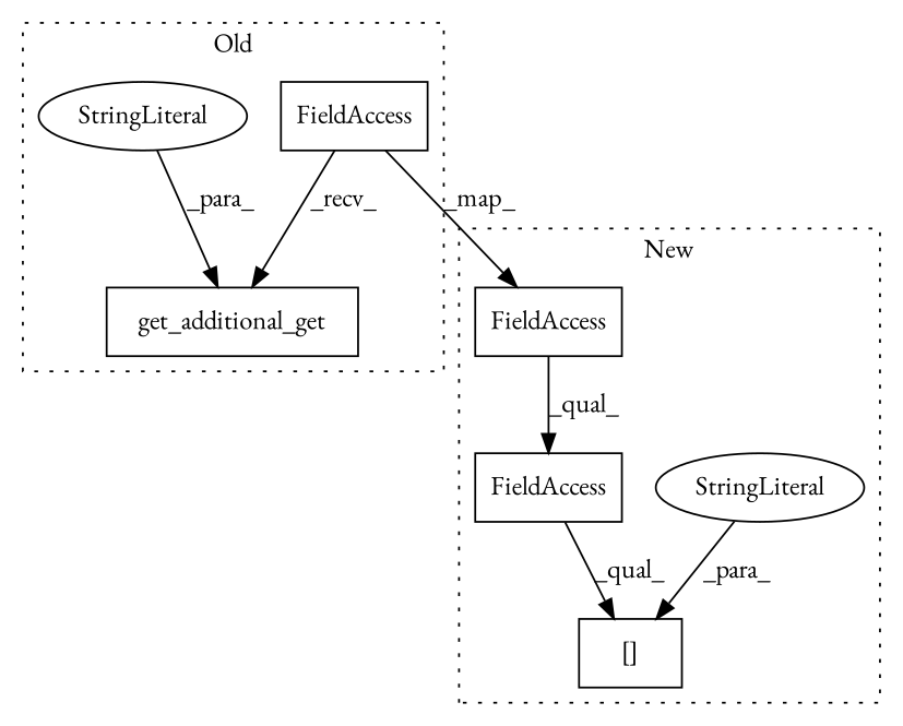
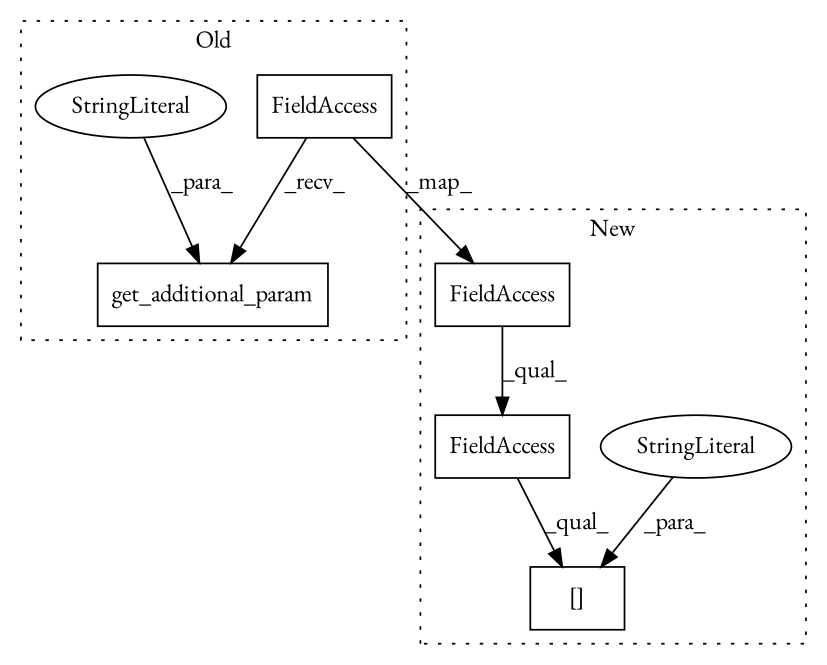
  digraph {
    fontname="EB Garamond"
    node [a=22 l=17 s=2224 shape=box fontname="EB Garamond"]
    edge [fontname="EB Garamond"]
-   n1 [a=32 l="21,1" label=get_additional_get s="2170,2208"]
+   n1 [a=32 l="21,1" label=get_additional_param s="2170,2208"]
    n2 [a=45 label=StringLiteral s=2191 shape=ellipse]
    n3 [l=15 label=FieldAccess s=2154]
    n4 [a=2 l="34,1" label="[]" s="2224,2275"]
    n5 [l=33 label=FieldAccess]
    n6 [a=45 label=StringLiteral s=2258 shape=ellipse]
    n7 [l=15 label=FieldAccess]
    subgraph cluster_1 {
      label=Old
      style=dotted
      n1
      n2
      n3
    }
    subgraph cluster_2 {
      label=New
      style=dotted
      n4
      n5
      n6
      n7
    }
    n2 -> n1 [label=_para_]
    n3 -> n1 [label=_recv_]
    n3 -> n7 [label=_map_]
    n5 -> n4 [label=_qual_]
    n6 -> n4 [label=_para_]
    n7 -> n5 [label=_qual_]
  }
